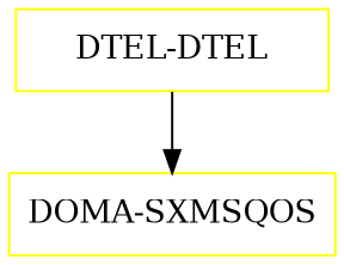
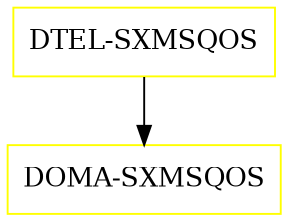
  digraph {
    node [color=yellow shape=box]
-   "DTEL-SXMSQOS" [label="DTEL-DTEL"]
+   "DTEL-SXMSQOS"
    "DOMA-SXMSQOS"
    "DTEL-SXMSQOS" -> "DOMA-SXMSQOS"
  }
